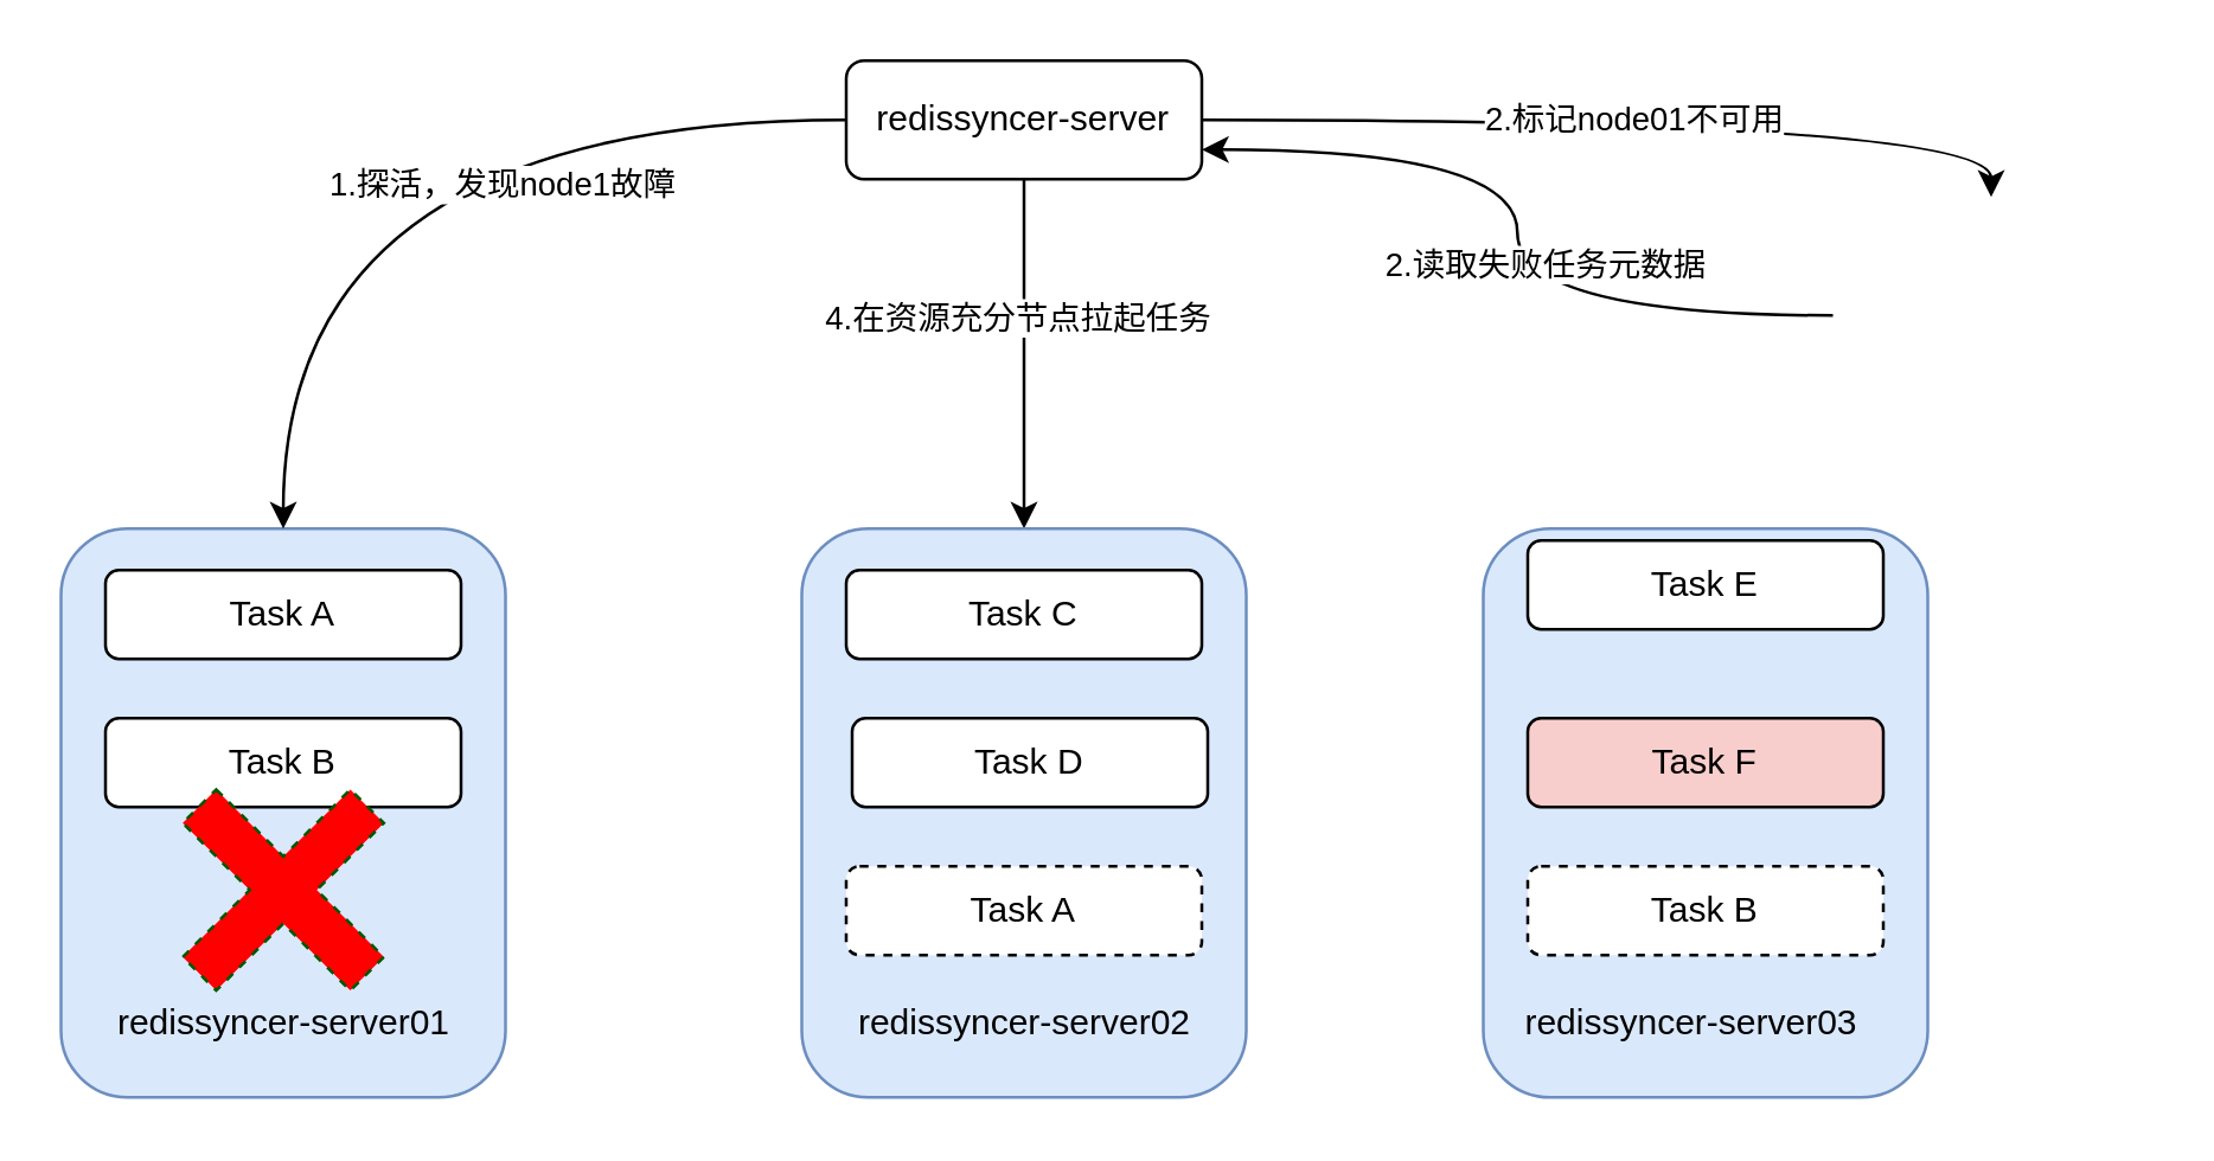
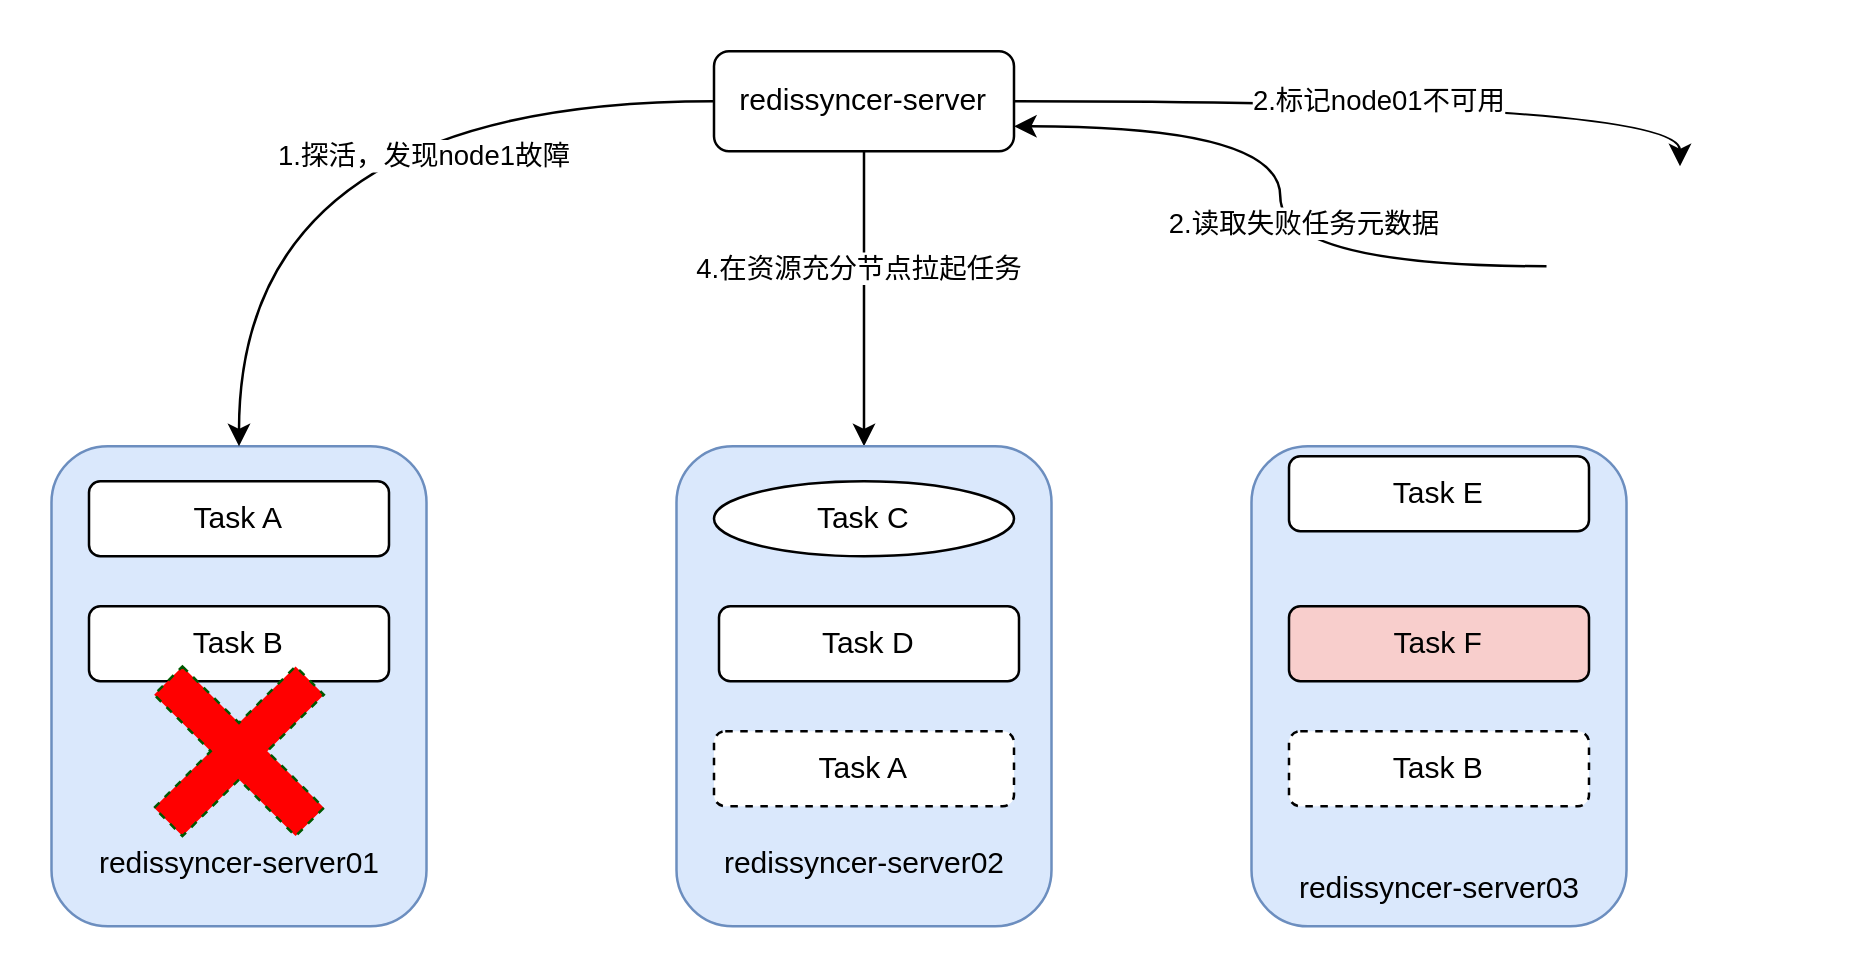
  <mxCell id="0" />
  <mxCell id="1" parent="0" />
  <mxCell id="2" value="" style="rounded=1;whiteSpace=wrap;html=1;fillColor=#dae8fc;strokeColor=#6c8ebf;" parent="1" vertex="1"><mxGeometry x="20" y="178" width="150" height="192" as="geometry" /></mxCell>
  <mxCell id="3" style="edgeStyle=orthogonalEdgeStyle;curved=1;rounded=0;orthogonalLoop=1;jettySize=auto;html=1;entryX=1;entryY=0.75;entryDx=0;entryDy=0;" edge="1" parent="1" source="5" target="12"><mxGeometry relative="1" as="geometry" /></mxCell>
  <mxCell id="4" value="2.读取失败任务元数据" style="edgeLabel;html=1;align=center;verticalAlign=middle;resizable=0;points=[];" vertex="1" connectable="0" parent="3"><mxGeometry x="-0.074" y="-8" relative="1" as="geometry"><mxPoint x="1" y="1" as="offset" /></mxGeometry></mxCell>
  <mxCell id="5" value="" style="shape=image;verticalLabelPosition=bottom;labelBackgroundColor=default;verticalAlign=top;aspect=fixed;imageAspect=0;image=https://cdn.freebiesupply.com/logos/thumbs/2x/etcd-logo.png;" parent="1" vertex="1"><mxGeometry x="618" y="66" width="106.67" height="80" as="geometry" /></mxCell>
  <mxCell id="6" value="Task A" style="rounded=1;whiteSpace=wrap;html=1;" parent="1" vertex="1"><mxGeometry x="35" y="192" width="120" height="30" as="geometry" /></mxCell>
  <mxCell id="7" style="edgeStyle=orthogonalEdgeStyle;rounded=0;orthogonalLoop=1;jettySize=auto;html=1;curved=1;" edge="1" parent="1" source="12" target="2"><mxGeometry relative="1" as="geometry" /></mxCell>
  <mxCell id="8" value="1.探活，发现node1故障" style="edgeLabel;html=1;align=center;verticalAlign=middle;resizable=0;points=[];" vertex="1" connectable="0" parent="7"><mxGeometry x="-0.287" y="21" relative="1" as="geometry"><mxPoint as="offset" /></mxGeometry></mxCell>
  <mxCell id="9" value="2.标记node01不可用" style="edgeStyle=orthogonalEdgeStyle;curved=1;rounded=0;orthogonalLoop=1;jettySize=auto;html=1;" edge="1" parent="1" source="12" target="5"><mxGeometry relative="1" as="geometry" /></mxCell>
  <mxCell id="10" style="edgeStyle=orthogonalEdgeStyle;curved=1;rounded=0;orthogonalLoop=1;jettySize=auto;html=1;" edge="1" parent="1" source="12" target="15"><mxGeometry relative="1" as="geometry" /></mxCell>
  <mxCell id="11" value="4.在资源充分节点拉起任务" style="edgeLabel;html=1;align=center;verticalAlign=middle;resizable=0;points=[];" vertex="1" connectable="0" parent="10"><mxGeometry x="-0.22" y="-3" relative="1" as="geometry"><mxPoint as="offset" /></mxGeometry></mxCell>
  <mxCell id="12" value="redissyncer-server" style="rounded=1;whiteSpace=wrap;html=1;" parent="1" vertex="1"><mxGeometry x="285" y="20" width="120" height="40" as="geometry" /></mxCell>
  <mxCell id="13" value="redissyncer-server01" style="text;html=1;strokeColor=none;fillColor=none;align=center;verticalAlign=middle;whiteSpace=wrap;rounded=0;" vertex="1" parent="1"><mxGeometry x="32.5" y="330" width="125" height="30" as="geometry" /></mxCell>
  <mxCell id="14" value="Task B" style="rounded=1;whiteSpace=wrap;html=1;" vertex="1" parent="1"><mxGeometry x="35" y="242" width="120" height="30" as="geometry" /></mxCell>
  <mxCell id="15" value="" style="rounded=1;whiteSpace=wrap;html=1;fillColor=#dae8fc;strokeColor=#6c8ebf;" vertex="1" parent="1"><mxGeometry x="270" y="178" width="150" height="192" as="geometry" /></mxCell>
- <mxCell id="16" value="Task C" style="rounded=1;whiteSpace=wrap;html=1;" vertex="1" parent="1"><mxGeometry x="285" y="192" width="120" height="30" as="geometry" /></mxCell>
+ <mxCell id="16" value="Task C" style="ellipse;whiteSpace=wrap;html=1;" vertex="1" parent="1"><mxGeometry x="285" y="192" width="120" height="30" as="geometry" /></mxCell>
  <mxCell id="17" value="redissyncer-server02" style="text;html=1;strokeColor=none;fillColor=none;align=center;verticalAlign=middle;whiteSpace=wrap;rounded=0;" vertex="1" parent="1"><mxGeometry x="282.5" y="330" width="125" height="30" as="geometry" /></mxCell>
  <mxCell id="18" value="Task D" style="rounded=1;whiteSpace=wrap;html=1;" vertex="1" parent="1"><mxGeometry x="287" y="242" width="120" height="30" as="geometry" /></mxCell>
  <mxCell id="19" value="Task A" style="rounded=1;whiteSpace=wrap;html=1;dashed=1;" vertex="1" parent="1"><mxGeometry x="285" y="292" width="120" height="30" as="geometry" /></mxCell>
  <mxCell id="20" value="" style="rounded=1;whiteSpace=wrap;html=1;fillColor=#dae8fc;strokeColor=#6c8ebf;" vertex="1" parent="1"><mxGeometry x="500" y="178" width="150" height="192" as="geometry" /></mxCell>
  <mxCell id="21" value="Task E" style="rounded=1;whiteSpace=wrap;html=1;" vertex="1" parent="1"><mxGeometry x="515" y="182" width="120" height="30" as="geometry" /></mxCell>
- <mxCell id="22" value="redissyncer-server03" style="text;html=1;strokeColor=none;fillColor=none;align=center;verticalAlign=middle;whiteSpace=wrap;rounded=0;" vertex="1" parent="1"><mxGeometry x="507.5" y="330" width="125" height="30" as="geometry" /></mxCell>
+ <mxCell id="22" value="redissyncer-server03" style="text;html=1;strokeColor=none;fillColor=none;align=center;verticalAlign=middle;whiteSpace=wrap;rounded=0;" vertex="1" parent="1"><mxGeometry x="512.5" y="340" width="125" height="30" as="geometry" /></mxCell>
  <mxCell id="23" value="Task F" style="rounded=1;whiteSpace=wrap;html=1;fillColor=#f8cecc;" vertex="1" parent="1"><mxGeometry x="515" y="242" width="120" height="30" as="geometry" /></mxCell>
  <mxCell id="24" value="Task B" style="rounded=1;whiteSpace=wrap;html=1;dashed=1;" vertex="1" parent="1"><mxGeometry x="515" y="292" width="120" height="30" as="geometry" /></mxCell>
  <mxCell id="25" value="" style="shape=cross;whiteSpace=wrap;html=1;dashed=1;rotation=45;fillColor=#FF0000;fontColor=#ffffff;strokeColor=#005700;" vertex="1" parent="1"><mxGeometry x="55" y="260" width="80" height="80" as="geometry" /></mxCell>
